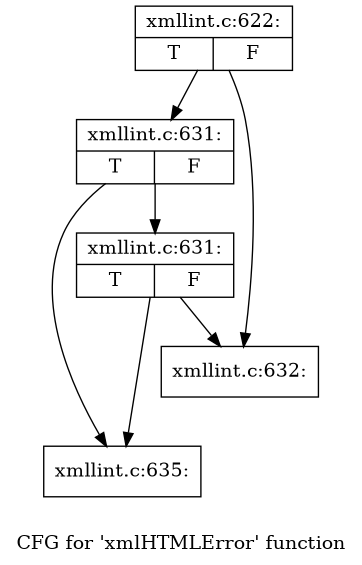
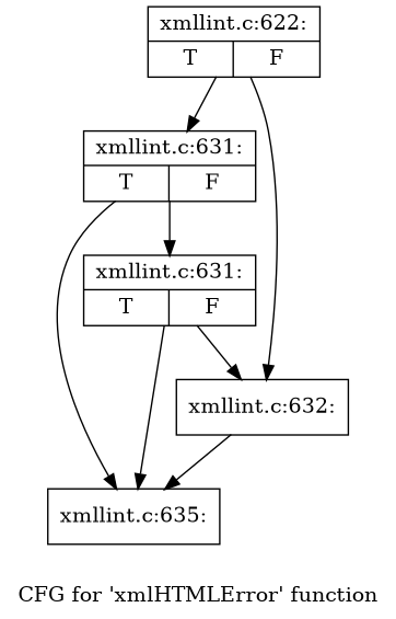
  digraph {
    label="CFG for 'xmlHTMLError' function"
    node [shape=record]
    n1 [label="{xmllint.c:622:|{<s0>T|<s1>F}}"]
    n2 [label="{xmllint.c:631:|{<s0>T|<s1>F}}"]
    n3 [label="{xmllint.c:632:}"]
    n4 [label="{xmllint.c:635:}"]
    n5 [label="{xmllint.c:631:|{<s0>T|<s1>F}}"]
    n1 -> n2
    n1 -> n3
    n2 -> n4
    n2 -> n5
+   n3 -> n4
    n5 -> n3
    n5 -> n4
  }
